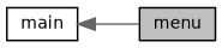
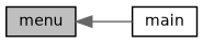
  digraph {
    rankdir=LR
    node [color=black fontname=Helvetica fontsize=10 shape=record style=filled]
    n1 [fillcolor=grey75 fontcolor=black height=0.2 label=menu width=0.4]
    n2 [fillcolor=white height=0.2 label=main width=0.4]
-   n2 -> n1 [color=gray40 dir=back fontname=Helvetica fontsize=10 labelfontname=Helvetica labelfontsize=10 style=solid]
+   n1 -> n2 [color=gray40 dir=back fontname=Helvetica fontsize=10 labelfontname=Helvetica labelfontsize=10 style=solid]
  }
